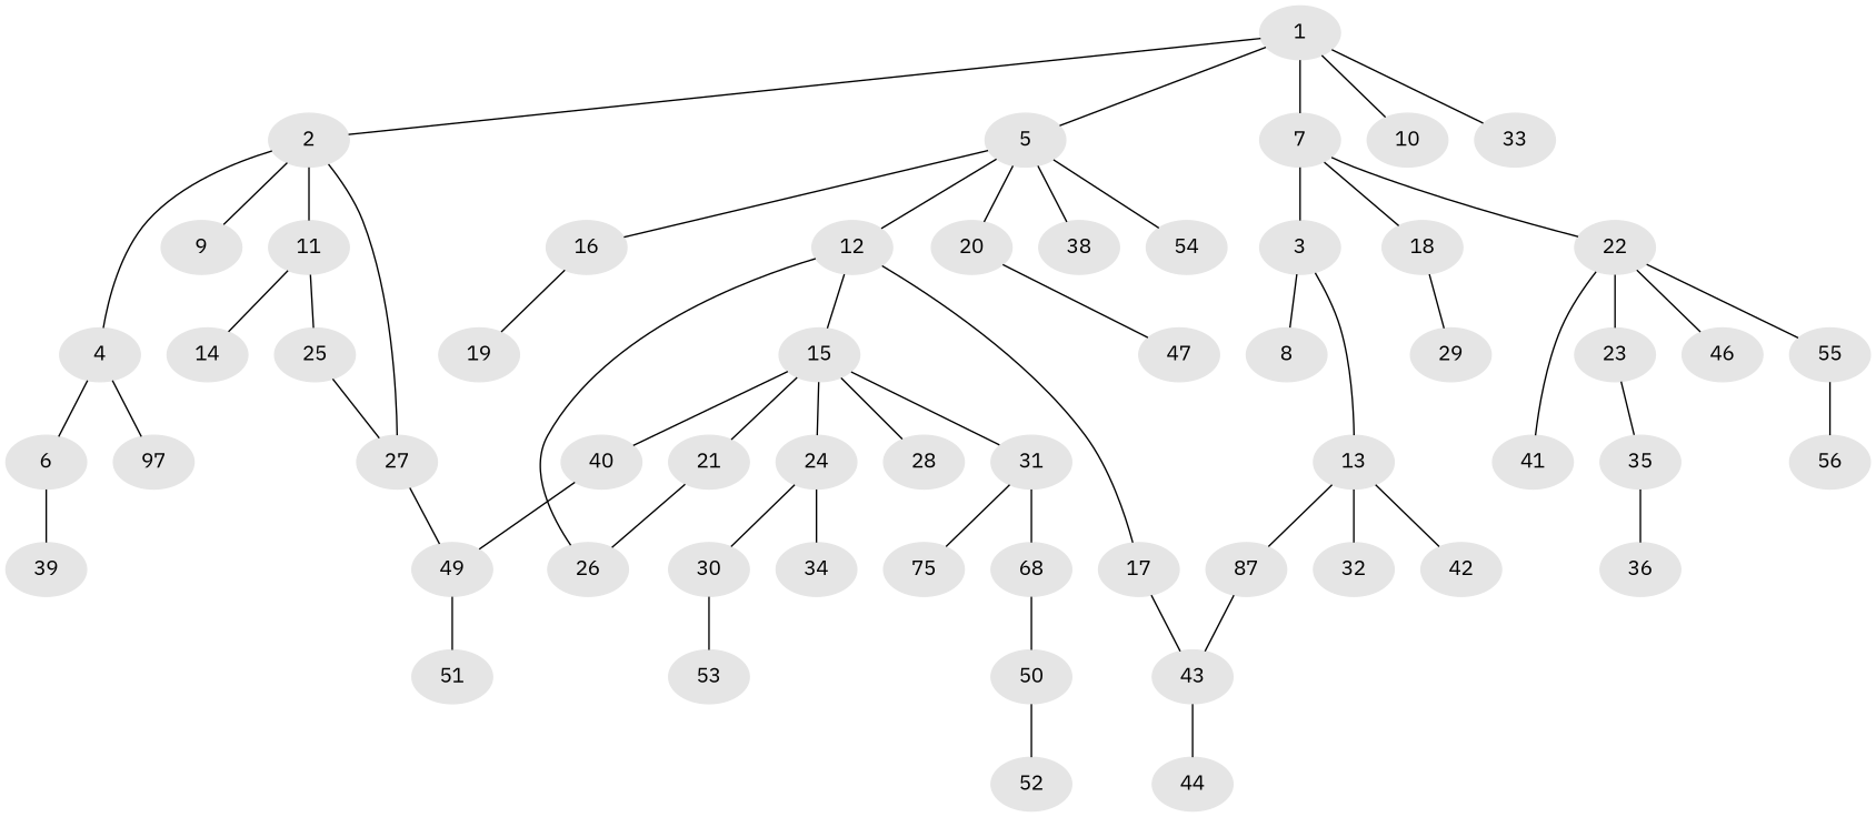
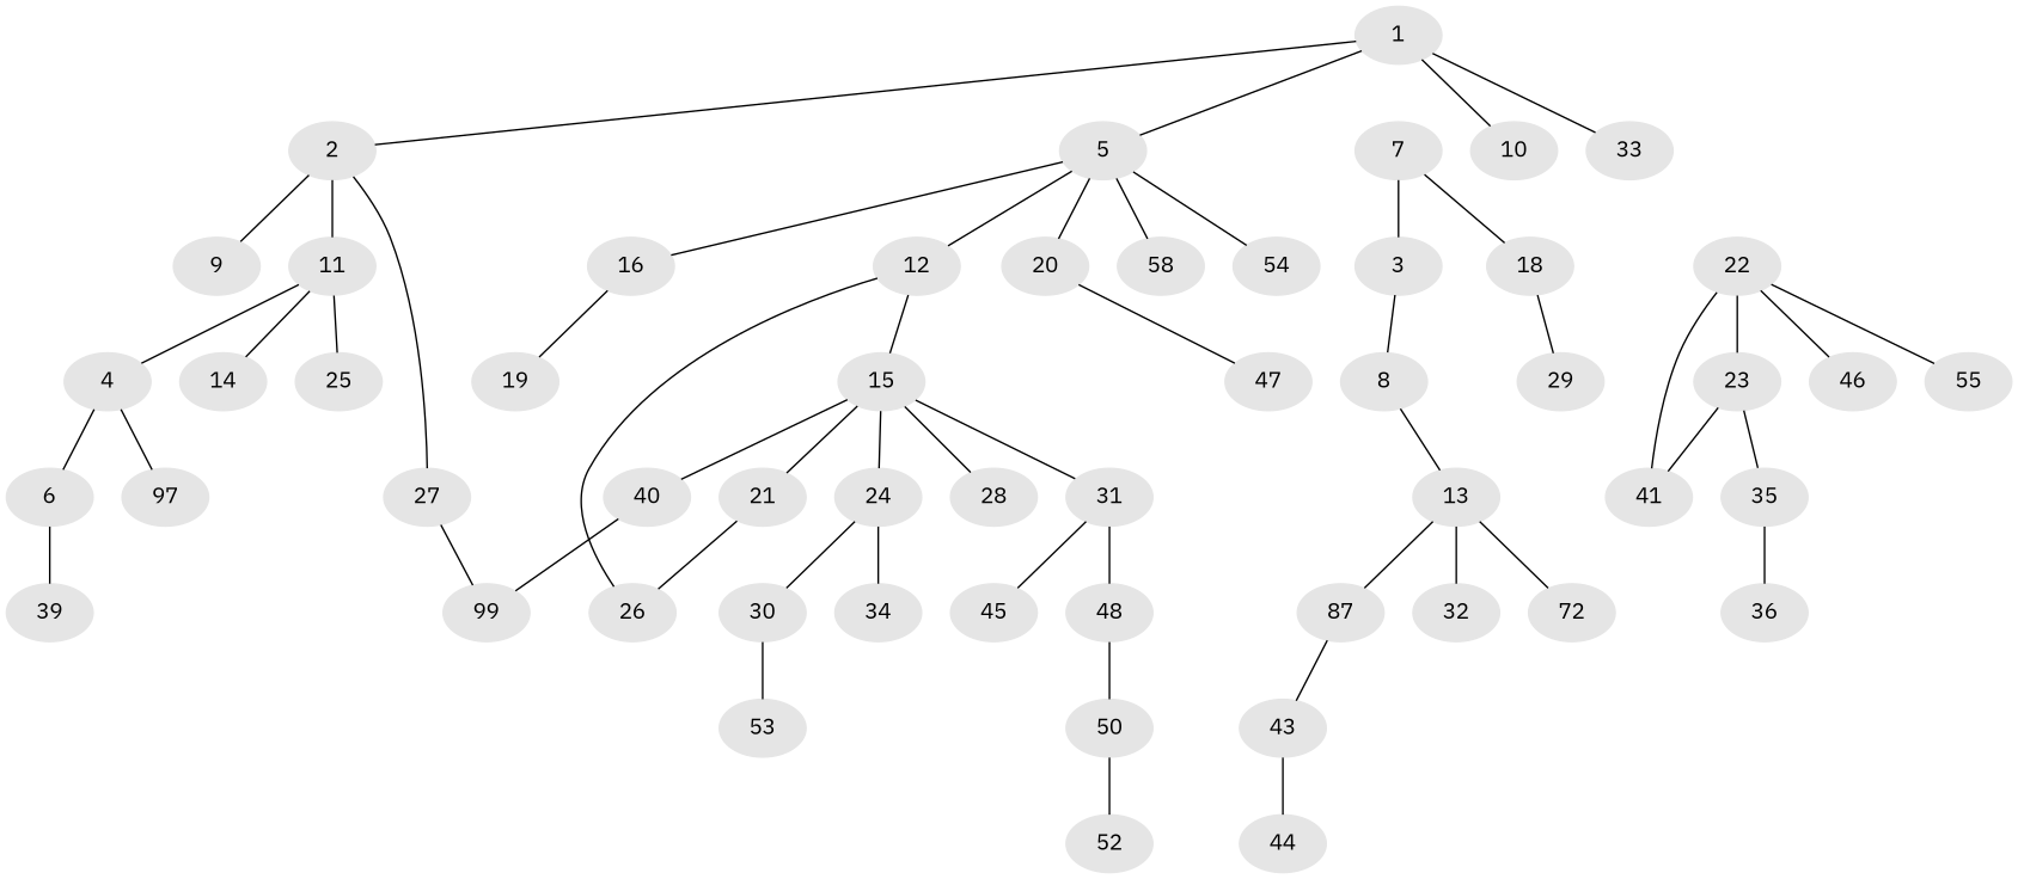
  graph {
    fontname="IBM Plex Sans"
    node [color=gray90 fontname="IBM Plex Sans" style=filled]
    edge [fontname="IBM Plex Sans"]
    1
    2
    5
    7
    10
    33
    4
    9
    11
    27
    3
    8
    12
    16
    20
-   38
+   38 [label=58]
    54
    18
    22
    6
    n21 [label=97]
    14
    25
-   49
+   49 [label=99]
    13
    39
    15
-   17
    26
    19
    47
    29
    23
    41
    46
    55
    32
    n38 [label=87]
-   42
+   42 [label=72]
    21
    24
    28
    31
    40
    43
    30
    34
-   45 [label=75]
-   48 [label=68]
+   45
+   48
    44
    35
-   56
    36
    53
-   51
    50
    52
    1 -- 2
    1 -- 5
-   1 -- 7
    1 -- 10
    1 -- 33
-   2 -- 4
+   11 -- 4
    2 -- 9
    2 -- 11
    2 -- 27
    5 -- 12
    5 -- 16
    5 -- 20
    5 -- 38
    5 -- 54
    7 -- 3
    7 -- 18
-   7 -- 22
    4 -- 6
    4 -- n21
    11 -- 14
    11 -- 25
    27 -- 49
    3 -- 8
-   3 -- 13
+   8 -- 13
    12 -- 15
-   12 -- 17
    12 -- 26
    16 -- 19
    20 -- 47
    18 -- 29
    22 -- 23
    22 -- 41
    22 -- 46
    22 -- 55
    6 -- 39
-   25 -- 27
-   49 -- 51
    13 -- 32
    13 -- n38
    13 -- 42
    15 -- 21
    15 -- 24
    15 -- 28
    15 -- 31
    15 -- 40
-   17 -- 43
+   23 -- 41
    23 -- 35
-   55 -- 56
    n38 -- 43
    21 -- 26
    24 -- 30
    24 -- 34
    31 -- 45
    31 -- 48
    40 -- 49
    43 -- 44
    30 -- 53
    48 -- 50
    35 -- 36
    50 -- 52
  }
